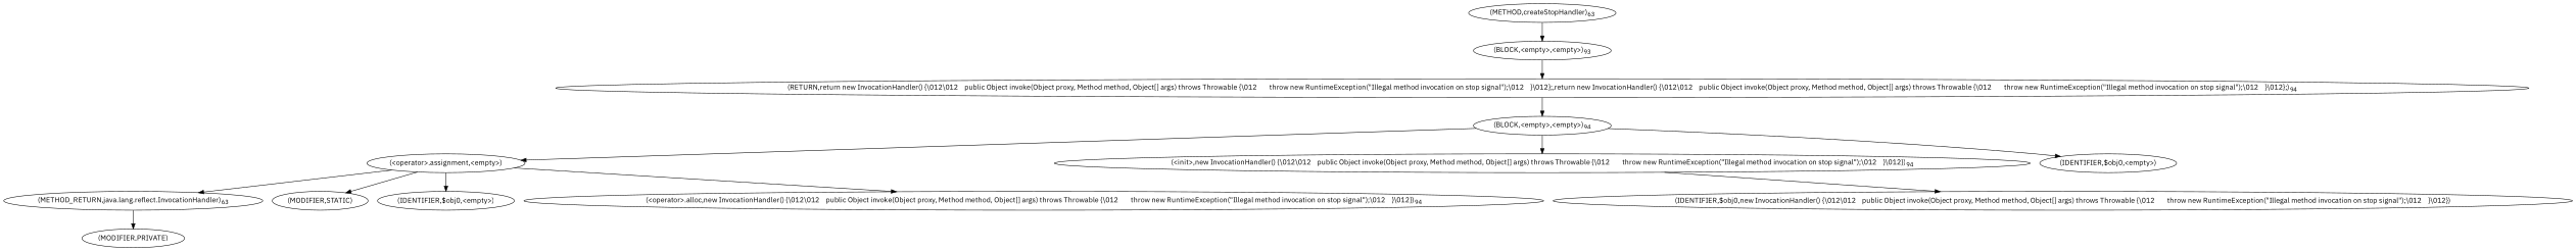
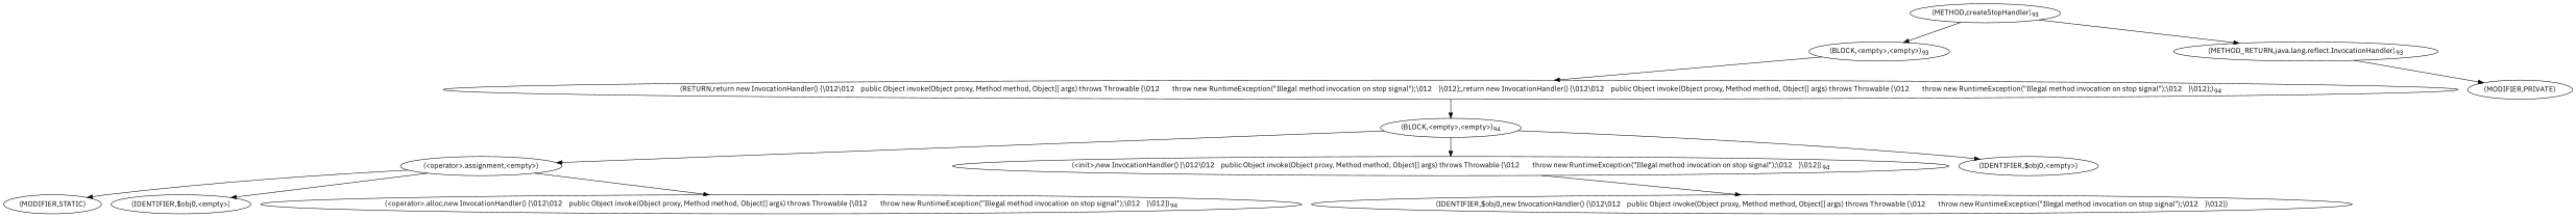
  digraph {
    fontname="IBM Plex Sans"
    node [fontname="IBM Plex Sans"]
    edge [fontname="IBM Plex Sans"]
-   n1 [label=<(METHOD,createStopHandler)<SUB>63</SUB>>]
+   n1 [label=<(METHOD,createStopHandler)<SUB>93</SUB>>]
    n2 [label=<(BLOCK,&lt;empty&gt;,&lt;empty&gt;)<SUB>93</SUB>>]
-   n3 [label=<(METHOD_RETURN,java.lang.reflect.InvocationHandler)<SUB>63</SUB>>]
+   n3 [label=<(METHOD_RETURN,java.lang.reflect.InvocationHandler)<SUB>93</SUB>>]
    n4 [label=<(RETURN,return new InvocationHandler() {\012\012    public Object invoke(Object proxy, Method method, Object[] args) throws Throwable {\012        throw new RuntimeException(&quot;Illegal method invocation on stop signal&quot;);\012    }\012};,return new InvocationHandler() {\012\012    public Object invoke(Object proxy, Method method, Object[] args) throws Throwable {\012        throw new RuntimeException(&quot;Illegal method invocation on stop signal&quot;);\012    }\012};)<SUB>94</SUB>>]
    n5 [label=<(MODIFIER,PRIVATE)>]
    n6 [label=<(MODIFIER,STATIC)>]
    n7 [label=<(BLOCK,&lt;empty&gt;,&lt;empty&gt;)<SUB>94</SUB>>]
    n8 [label=<(&lt;operator&gt;.assignment,&lt;empty&gt;)>]
    n9 [label=<(&lt;init&gt;,new InvocationHandler() {\012\012    public Object invoke(Object proxy, Method method, Object[] args) throws Throwable {\012        throw new RuntimeException(&quot;Illegal method invocation on stop signal&quot;);\012    }\012})<SUB>94</SUB>>]
    n10 [label=<(IDENTIFIER,$obj0,&lt;empty&gt;)>]
    n11 [label=<(IDENTIFIER,$obj0,&lt;empty&gt;)>]
    n12 [label=<(&lt;operator&gt;.alloc,new InvocationHandler() {\012\012    public Object invoke(Object proxy, Method method, Object[] args) throws Throwable {\012        throw new RuntimeException(&quot;Illegal method invocation on stop signal&quot;);\012    }\012})<SUB>94</SUB>>]
    n13 [label=<(IDENTIFIER,$obj0,new InvocationHandler() {\012\012    public Object invoke(Object proxy, Method method, Object[] args) throws Throwable {\012        throw new RuntimeException(&quot;Illegal method invocation on stop signal&quot;);\012    }\012})>]
    n1 -> n2
-   n8 -> n3
+   n1 -> n3
    n2 -> n4
    n3 -> n5
    n4 -> n7
    n7 -> n8
    n7 -> n9
    n7 -> n10
    n8 -> n6
    n8 -> n11
    n8 -> n12
    n9 -> n13
  }
